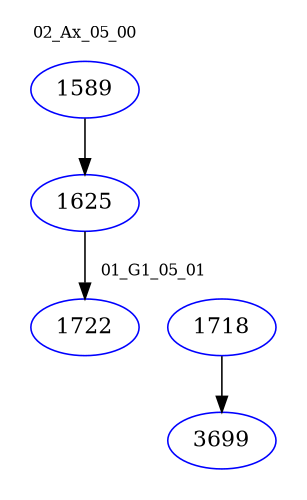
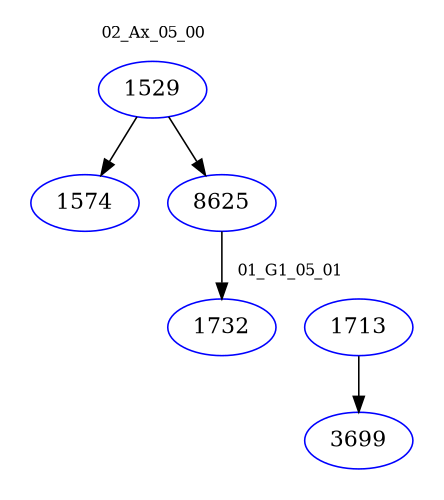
  digraph {
    node [color=blue]
    edge [color=black]
-   n1 [label=1589]
-   n3 [label=1625]
-   n4 [label=1718]
+   n1 [label=1529]
+   n2 [label=1574]
+   n3 [label=8625]
+   n4 [label=1713]
    n5 [label=3699]
-   n6 [label=1722]
+   n6 [label=1732]
    subgraph cluster_1 {
      color=white
      fontsize=10
      label="02_Ax_05_00"
      n1
+     n2
      n3
    }
    subgraph cluster_2 {
      color=white
      fontsize=10
      label="01_G1_05_01"
      n4
      n5
      n6
    }
+   n1 -> n2
    n1 -> n3
    n3 -> n6
    n4 -> n5
  }
